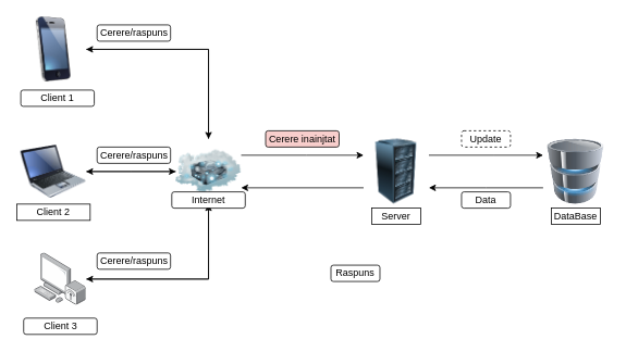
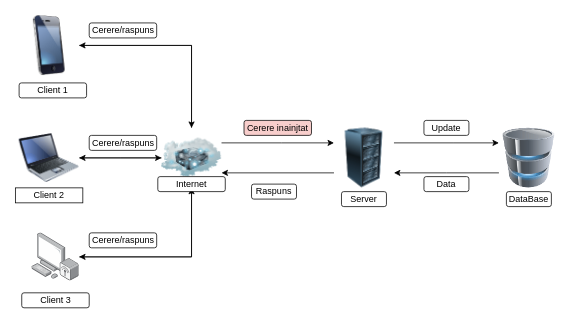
  <mxCell id="0" />
  <mxCell id="1" parent="0" />
  <mxCell id="2" style="edgeStyle=orthogonalEdgeStyle;rounded=0;orthogonalLoop=1;jettySize=auto;html=1;entryX=0;entryY=0.5;entryDx=0;entryDy=0;" edge="1" parent="1" source="3" target="11"><mxGeometry relative="1" as="geometry" /></mxCell>
  <mxCell id="3" value="" style="image;html=1;image=img/lib/clip_art/computers/Laptop_128x128.png" vertex="1" parent="1"><mxGeometry x="25" y="170" width="80" height="80" as="geometry" /></mxCell>
  <mxCell id="4" style="edgeStyle=orthogonalEdgeStyle;rounded=0;orthogonalLoop=1;jettySize=auto;html=1;entryX=0.5;entryY=1;entryDx=0;entryDy=0;" edge="1" parent="1" source="5" target="11"><mxGeometry relative="1" as="geometry" /></mxCell>
  <mxCell id="5" value="" style="image;points=[];aspect=fixed;html=1;align=center;shadow=0;dashed=0;image=img/lib/allied_telesis/computer_and_terminals/Personal_Computer_Wireless.svg;" vertex="1" parent="1"><mxGeometry x="42" y="310" width="63" height="64.2" as="geometry" /></mxCell>
  <mxCell id="6" style="edgeStyle=orthogonalEdgeStyle;rounded=0;orthogonalLoop=1;jettySize=auto;html=1;entryX=0.5;entryY=0;entryDx=0;entryDy=0;" edge="1" parent="1" source="7" target="11"><mxGeometry relative="1" as="geometry" /></mxCell>
  <mxCell id="7" value="" style="image;html=1;image=img/lib/clip_art/telecommunication/iPhone_128x128.png" vertex="1" parent="1"><mxGeometry x="25" y="20" width="80" height="80" as="geometry" /></mxCell>
  <mxCell id="8" style="edgeStyle=orthogonalEdgeStyle;rounded=0;orthogonalLoop=1;jettySize=auto;html=1;" edge="1" parent="1" source="11" target="14"><mxGeometry relative="1" as="geometry"><Array as="points"><mxPoint x="375" y="190" /><mxPoint x="375" y="190" /></Array></mxGeometry></mxCell>
  <mxCell id="9" style="edgeStyle=orthogonalEdgeStyle;rounded=0;orthogonalLoop=1;jettySize=auto;html=1;" edge="1" parent="1" source="11"><mxGeometry relative="1" as="geometry"><mxPoint x="105" y="210" as="targetPoint" /></mxGeometry></mxCell>
  <mxCell id="10" style="edgeStyle=orthogonalEdgeStyle;rounded=0;orthogonalLoop=1;jettySize=auto;html=1;exitX=0.5;exitY=0;exitDx=0;exitDy=0;entryX=1;entryY=0.5;entryDx=0;entryDy=0;" edge="1" parent="1" source="11" target="7"><mxGeometry relative="1" as="geometry" /></mxCell>
  <mxCell id="11" value="" style="image;html=1;image=img/lib/clip_art/networking/Cloud_Server_128x128.png" vertex="1" parent="1"><mxGeometry x="215" y="170" width="80" height="80" as="geometry" /></mxCell>
  <mxCell id="12" style="edgeStyle=orthogonalEdgeStyle;rounded=0;orthogonalLoop=1;jettySize=auto;html=1;" edge="1" parent="1" source="14" target="16"><mxGeometry relative="1" as="geometry"><Array as="points"><mxPoint x="605" y="190" /><mxPoint x="605" y="190" /></Array></mxGeometry></mxCell>
  <mxCell id="13" style="edgeStyle=orthogonalEdgeStyle;rounded=0;orthogonalLoop=1;jettySize=auto;html=1;entryX=1;entryY=0.75;entryDx=0;entryDy=0;exitX=0;exitY=0.75;exitDx=0;exitDy=0;" edge="1" parent="1" source="14" target="11"><mxGeometry relative="1" as="geometry"><mxPoint x="305" y="230" as="targetPoint" /><Array as="points" /></mxGeometry></mxCell>
  <mxCell id="14" value="" style="image;html=1;image=img/lib/clip_art/computers/Server_Rack_128x128.png" vertex="1" parent="1"><mxGeometry x="445" y="170" width="80" height="80" as="geometry" /></mxCell>
  <mxCell id="15" style="edgeStyle=orthogonalEdgeStyle;rounded=0;orthogonalLoop=1;jettySize=auto;html=1;" edge="1" parent="1" source="16" target="14"><mxGeometry relative="1" as="geometry"><Array as="points"><mxPoint x="595" y="230" /><mxPoint x="595" y="230" /></Array></mxGeometry></mxCell>
  <mxCell id="16" value="" style="image;html=1;image=img/lib/clip_art/computers/Database_128x128.png" vertex="1" parent="1"><mxGeometry x="665" y="170" width="80" height="80" as="geometry" /></mxCell>
  <mxCell id="17" value="Data" style="rounded=1;whiteSpace=wrap;html=1;" vertex="1" parent="1"><mxGeometry x="565" y="235" width="60" height="20" as="geometry" /></mxCell>
- <mxCell id="18" value="Update" style="rounded=1;whiteSpace=wrap;html=1;dashed=1;" vertex="1" parent="1"><mxGeometry x="565" y="160" width="60" height="20" as="geometry" /></mxCell>
+ <mxCell id="18" value="Update" style="rounded=1;whiteSpace=wrap;html=1;" vertex="1" parent="1"><mxGeometry x="565" y="160" width="60" height="20" as="geometry" /></mxCell>
  <mxCell id="19" value="Cerere inainjtat" style="rounded=1;whiteSpace=wrap;html=1;fillColor=#f8cecc;" vertex="1" parent="1"><mxGeometry x="325" y="160" width="90" height="20" as="geometry" /></mxCell>
- <mxCell id="20" value="Raspuns" style="rounded=1;whiteSpace=wrap;html=1;" vertex="1" parent="1"><mxGeometry x="405" y="325" width="60" height="20" as="geometry" /></mxCell>
- <mxCell id="21" value="Server" style="whiteSpace=wrap;html=1;rounded=0;" vertex="1" parent="1"><mxGeometry x="455" y="255" width="60" height="20" as="geometry" /></mxCell>
- <mxCell id="22" value="DataBase" style="whiteSpace=wrap;html=1;rounded=0;" vertex="1" parent="1"><mxGeometry x="675" y="255" width="60" height="20" as="geometry" /></mxCell>
+ <mxCell id="20" value="Raspuns" style="rounded=1;whiteSpace=wrap;html=1;" vertex="1" parent="1"><mxGeometry x="335" y="245" width="60" height="20" as="geometry" /></mxCell>
+ <mxCell id="21" value="Server" style="rounded=1;whiteSpace=wrap;html=1;" vertex="1" parent="1"><mxGeometry x="455" y="255" width="60" height="20" as="geometry" /></mxCell>
+ <mxCell id="22" value="DataBase" style="rounded=1;whiteSpace=wrap;html=1;" vertex="1" parent="1"><mxGeometry x="675" y="255" width="60" height="20" as="geometry" /></mxCell>
  <mxCell id="23" value="Client 1" style="rounded=1;whiteSpace=wrap;html=1;" vertex="1" parent="1"><mxGeometry x="25" y="110" width="90" height="20" as="geometry" /></mxCell>
  <mxCell id="24" value="Client 2" style="whiteSpace=wrap;html=1;rounded=0;" vertex="1" parent="1"><mxGeometry x="20" y="250" width="90" height="20" as="geometry" /></mxCell>
  <mxCell id="25" value="Client 3" style="rounded=1;whiteSpace=wrap;html=1;" vertex="1" parent="1"><mxGeometry x="28.5" y="390" width="90" height="20" as="geometry" /></mxCell>
  <mxCell id="26" style="edgeStyle=orthogonalEdgeStyle;rounded=0;orthogonalLoop=1;jettySize=auto;html=1;exitX=0.5;exitY=1;exitDx=0;exitDy=0;" edge="1" parent="1" source="11"><mxGeometry relative="1" as="geometry"><mxPoint x="105" y="342" as="targetPoint" /><Array as="points"><mxPoint x="255" y="342" /><mxPoint x="105" y="342" /></Array></mxGeometry></mxCell>
  <mxCell id="27" value="Cerere/raspuns" style="rounded=1;whiteSpace=wrap;html=1;" vertex="1" parent="1"><mxGeometry x="118.5" y="180" width="90" height="20" as="geometry" /></mxCell>
  <mxCell id="28" value="Cerere/raspuns" style="rounded=1;whiteSpace=wrap;html=1;" vertex="1" parent="1"><mxGeometry x="118.5" y="30" width="90" height="20" as="geometry" /></mxCell>
  <mxCell id="29" value="Cerere/raspuns" style="rounded=1;whiteSpace=wrap;html=1;" vertex="1" parent="1"><mxGeometry x="118.5" y="310" width="90" height="20" as="geometry" /></mxCell>
  <mxCell id="30" value="Internet" style="rounded=1;whiteSpace=wrap;html=1;" vertex="1" parent="1"><mxGeometry x="210" y="235" width="90" height="20" as="geometry" /></mxCell>
